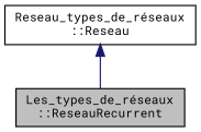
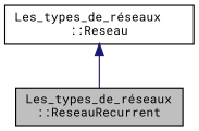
  digraph {
    fontname="Roboto Mono"
    node [color=black fontname="Roboto Mono" fontsize=10 shape=record style=filled]
    n1 [fillcolor=grey75 fontcolor=black height=0.2 label="Les_types_de_réseaux\l::ReseauRecurrent" width=0.4]
-   n2 [fillcolor=white height=0.2 label="Reseau_types_de_réseaux\l::Reseau" width=0.4]
+   n2 [fillcolor=white height=0.2 label="Les_types_de_réseaux\l::Reseau" width=0.4]
    n2 -> n1 [color=midnightblue dir=back fontname="Roboto Mono" fontsize=10 labelfontname=Helvetica labelfontsize=10 style=solid]
  }
